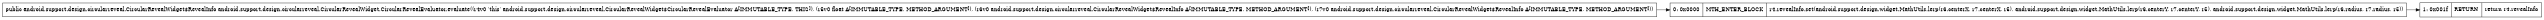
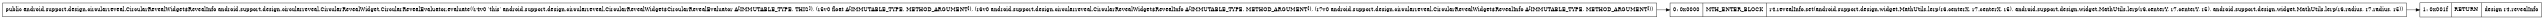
  digraph {
    rankdir=LR
    node [shape=record]
    n1 [label="{0\:\ 0x0000|MTH_ENTER_BLOCK\l|r4.revealInfo.set(android.support.design.widget.MathUtils.lerp(r6.centerX, r7.centerX, r5), android.support.design.widget.MathUtils.lerp(r6.centerY, r7.centerY, r5), android.support.design.widget.MathUtils.lerp(r6.radius, r7.radius, r5))\l}"]
-   n2 [label="{1\:\ 0x001f|RETURN\l|return r4.revealInfo\l}"]
+   n2 [label="{1\:\ 0x001f|RETURN\l|design r4.revealInfo\l}"]
    n3 [label="{public android.support.design.circularreveal.CircularRevealWidget$RevealInfo android.support.design.circularreveal.CircularRevealWidget.CircularRevealEvaluator.evaluate((r4v0 'this' android.support.design.circularreveal.CircularRevealWidget$CircularRevealEvaluator A[IMMUTABLE_TYPE, THIS]), (r5v0 float A[IMMUTABLE_TYPE, METHOD_ARGUMENT]), (r6v0 android.support.design.circularreveal.CircularRevealWidget$RevealInfo A[IMMUTABLE_TYPE, METHOD_ARGUMENT]), (r7v0 android.support.design.circularreveal.CircularRevealWidget$RevealInfo A[IMMUTABLE_TYPE, METHOD_ARGUMENT])) }"]
    n1 -> n2
    n3 -> n1
  }
